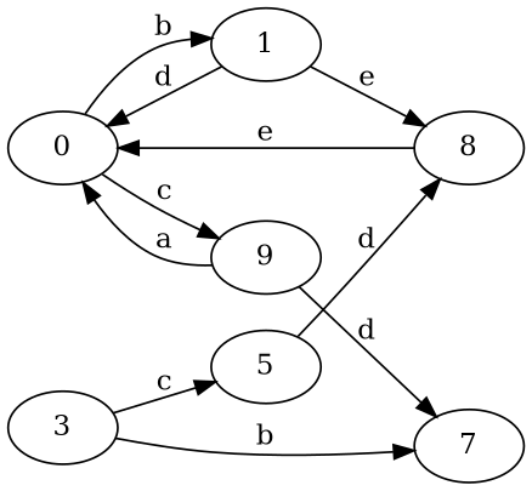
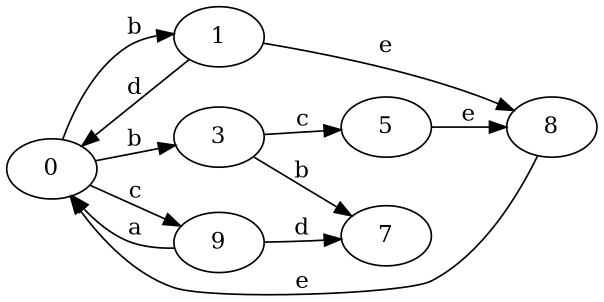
  strict digraph {
    rankdir=LR
    0
    1
    3
    n4 [label=9]
    8
    5
    7
    0 -> 1 [label=b]
+   0 -> 3 [label=b]
    0 -> n4 [label=c]
    1 -> 0 [label=d]
    1 -> 8 [label=e]
    3 -> 5 [label=c]
    3 -> 7 [label=b]
    n4 -> 0 [label=a]
    n4 -> 7 [label=d]
    8 -> 0 [label=e]
-   5 -> 8 [label=d]
+   5 -> 8 [label=e]
  }
